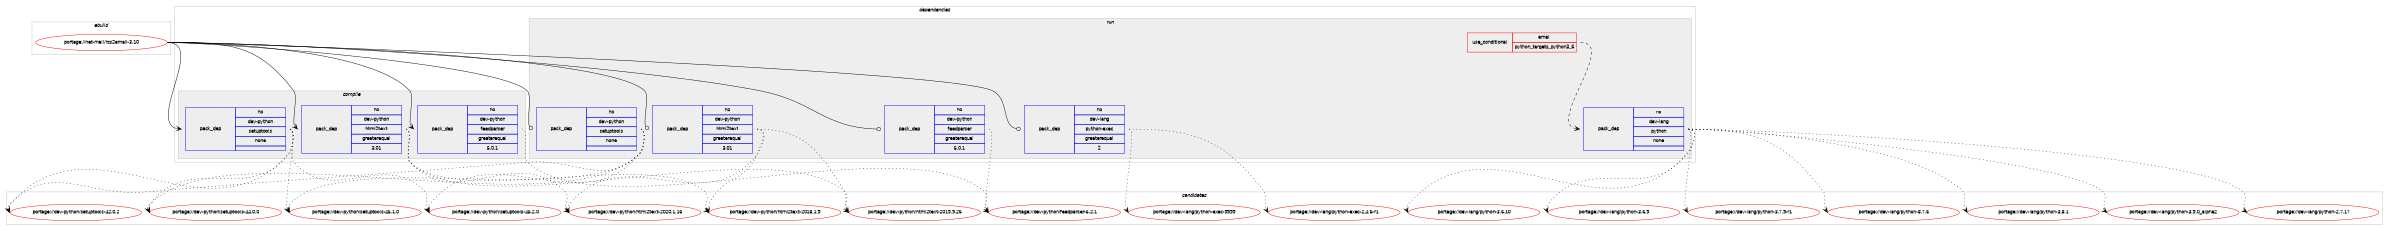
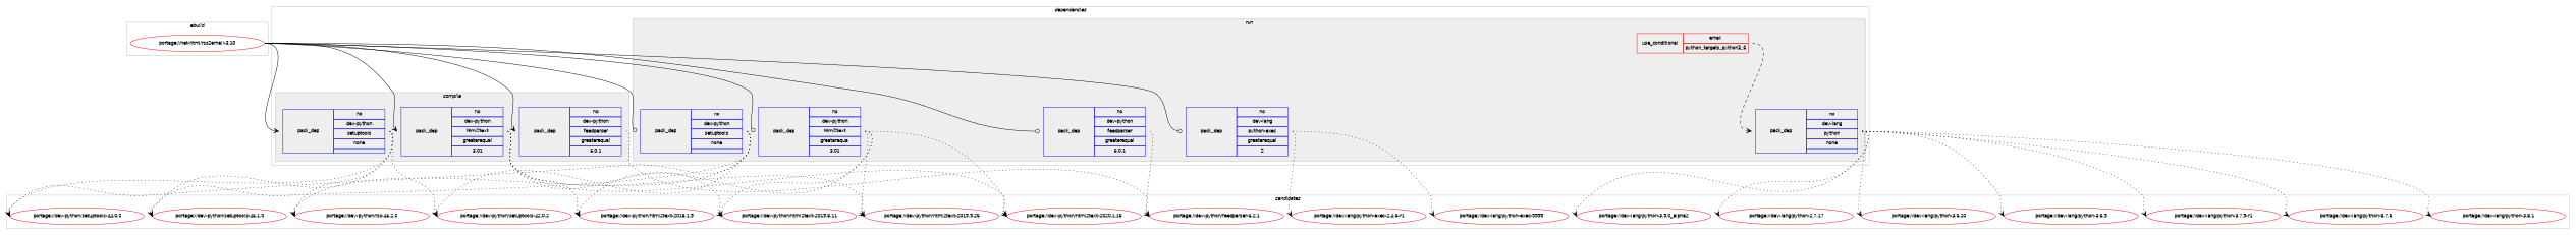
  digraph {
    compound=true
    concentrate=true
    fontname=Helvetica
    fontsize=10
    newrank=true
    rankdir=TB
    ranksep=1.5
    node [color=red fontname=Helvetica fontsize=10]
    edge [arrowhead=vee headport=w style=dotted tailport=e weight=100]
-   n1 [label="portage://net-mail/rss2email-3.10" width=4]
+   n1 [label="portage://net-html/rss2email-3.10" width=4]
    n2 [color=blue label=<<TABLE BORDER="0" CELLBORDER="1" CELLSPACING="0" CELLPADDING="4" WIDTH="220"><TR><TD ROWSPAN="6" CELLPADDING="30">pack_dep</TD></TR><TR><TD WIDTH="110">no</TD></TR><TR><TD>dev-python</TD></TR><TR><TD>feedparser</TD></TR><TR><TD>greaterequal</TD></TR><TR><TD>5.0.1</TD></TR></TABLE>> shape=none]
    n3 [color=blue label=<<TABLE BORDER="0" CELLBORDER="1" CELLSPACING="0" CELLPADDING="4" WIDTH="220"><TR><TD ROWSPAN="6" CELLPADDING="30">pack_dep</TD></TR><TR><TD WIDTH="110">no</TD></TR><TR><TD>dev-python</TD></TR><TR><TD>html2text</TD></TR><TR><TD>greaterequal</TD></TR><TR><TD>3.01</TD></TR></TABLE>> shape=none]
    n4 [color=blue label=<<TABLE BORDER="0" CELLBORDER="1" CELLSPACING="0" CELLPADDING="4" WIDTH="220"><TR><TD ROWSPAN="6" CELLPADDING="30">pack_dep</TD></TR><TR><TD WIDTH="110">no</TD></TR><TR><TD>dev-python</TD></TR><TR><TD>setuptools</TD></TR><TR><TD>none</TD></TR><TR><TD></TD></TR></TABLE>> shape=none]
    n5 [color=blue label=<<TABLE BORDER="0" CELLBORDER="1" CELLSPACING="0" CELLPADDING="4" WIDTH="220"><TR><TD ROWSPAN="6" CELLPADDING="30">pack_dep</TD></TR><TR><TD WIDTH="110">no</TD></TR><TR><TD>dev-lang</TD></TR><TR><TD>python</TD></TR><TR><TD>none</TD></TR><TR><TD></TD></TR></TABLE>> shape=none]
    n6 [label=<<TABLE BORDER="0" CELLBORDER="1" CELLSPACING="0" CELLPADDING="4"><TR><TD ROWSPAN="3" CELLPADDING="10">use_conditional</TD></TR><TR><TD>email</TD></TR><TR><TD>python_targets_python3_6</TD></TR></TABLE>> shape=none]
    n7 [color=blue label=<<TABLE BORDER="0" CELLBORDER="1" CELLSPACING="0" CELLPADDING="4" WIDTH="220"><TR><TD ROWSPAN="6" CELLPADDING="30">pack_dep</TD></TR><TR><TD WIDTH="110">no</TD></TR><TR><TD>dev-lang</TD></TR><TR><TD>python-exec</TD></TR><TR><TD>greaterequal</TD></TR><TR><TD>2</TD></TR></TABLE>> shape=none]
    n8 [color=blue label=<<TABLE BORDER="0" CELLBORDER="1" CELLSPACING="0" CELLPADDING="4" WIDTH="220"><TR><TD ROWSPAN="6" CELLPADDING="30">pack_dep</TD></TR><TR><TD WIDTH="110">no</TD></TR><TR><TD>dev-python</TD></TR><TR><TD>feedparser</TD></TR><TR><TD>greaterequal</TD></TR><TR><TD>5.0.1</TD></TR></TABLE>> shape=none]
    n9 [color=blue label=<<TABLE BORDER="0" CELLBORDER="1" CELLSPACING="0" CELLPADDING="4" WIDTH="220"><TR><TD ROWSPAN="6" CELLPADDING="30">pack_dep</TD></TR><TR><TD WIDTH="110">no</TD></TR><TR><TD>dev-python</TD></TR><TR><TD>html2text</TD></TR><TR><TD>greaterequal</TD></TR><TR><TD>3.01</TD></TR></TABLE>> shape=none]
    n10 [color=blue label=<<TABLE BORDER="0" CELLBORDER="1" CELLSPACING="0" CELLPADDING="4" WIDTH="220"><TR><TD ROWSPAN="6" CELLPADDING="30">pack_dep</TD></TR><TR><TD WIDTH="110">no</TD></TR><TR><TD>dev-python</TD></TR><TR><TD>setuptools</TD></TR><TR><TD>none</TD></TR><TR><TD></TD></TR></TABLE>> shape=none]
    n11 [label="portage://dev-python/feedparser-5.2.1" width=4]
    n12 [label="portage://dev-python/html2text-2020.1.16" width=4]
    n13 [label="portage://dev-python/html2text-2019.9.26" width=4]
+   n14 [label="portage://dev-python/html2text-2019.8.11" width=4]
    n15 [label="portage://dev-python/html2text-2018.1.9" width=4]
-   n16 [label="portage://dev-python/setuptools-45.2.0" width=4]
+   n16 [label="portage://dev-python/rss-45.2.0" width=4]
    n17 [label="portage://dev-python/setuptools-45.1.0" width=4]
    n18 [label="portage://dev-python/setuptools-44.0.0" width=4]
    n19 [label="portage://dev-python/setuptools-42.0.2" width=4]
    n20 [label="portage://dev-lang/python-3.9.0_alpha2" width=4]
    n21 [label="portage://dev-lang/python-3.8.1" width=4]
    n22 [label="portage://dev-lang/python-8.7.6" width=4]
    n23 [label="portage://dev-lang/python-3.7.9-r1" width=4]
    n24 [label="portage://dev-lang/python-3.6.9" width=4]
    n25 [label="portage://dev-lang/python-3.6.10" width=4]
    n26 [label="portage://dev-lang/python-2.7.17" width=4]
    n27 [label="portage://dev-lang/python-exec-9999" width=4]
    n28 [label="portage://dev-lang/python-exec-2.4.6-r1" width=4]
    subgraph cluster_1 {
      color=gray
      label=<<i>ebuild</i>>
      rank=same
      n1
    }
    subgraph cluster_2 {
      color=gray
      label=<<i>dependencies</i>>
      subgraph cluster_3 {
        color=gray
        fillcolor="#eeeeee"
        label=<<i>compile</i>>
        style=filled
        subgraph sub_4 {
          color=gray
          fillcolor="#eeeeee"
          label=<<i>compile</i>>
          style=filled
          n2
        }
        subgraph sub_5 {
          color=gray
          fillcolor="#eeeeee"
          label=<<i>compile</i>>
          style=filled
          n3
        }
        subgraph sub_6 {
          color=gray
          fillcolor="#eeeeee"
          label=<<i>compile</i>>
          style=filled
          n4
        }
      }
      subgraph cluster_7 {
        color=gray
        fillcolor="#eeeeee"
        label=<<i>compile and run</i>>
        style=filled
      }
      subgraph cluster_8 {
        color=gray
        fillcolor="#eeeeee"
        label=<<i>run</i>>
        style=filled
        subgraph sub_9 {
          color=gray
          fillcolor="#eeeeee"
          label=<<i>run</i>>
          style=filled
          n6
          subgraph sub_10 {
            color=gray
            fillcolor="#eeeeee"
            label=<<i>run</i>>
            style=filled
            n5
          }
        }
        subgraph sub_11 {
          color=gray
          fillcolor="#eeeeee"
          label=<<i>run</i>>
          style=filled
          n7
        }
        subgraph sub_12 {
          color=gray
          fillcolor="#eeeeee"
          label=<<i>run</i>>
          style=filled
          n8
        }
        subgraph sub_13 {
          color=gray
          fillcolor="#eeeeee"
          label=<<i>run</i>>
          style=filled
          n9
        }
        subgraph sub_14 {
          color=gray
          fillcolor="#eeeeee"
          label=<<i>run</i>>
          style=filled
          n10
        }
      }
    }
    subgraph cluster_15 {
      color=gray
      label=<<i>candidates</i>>
      rank=same
      subgraph sub_16 {
        color=black
        label=<<i>candidates</i>>
        nodesep=1
        rank=same
        n11
      }
      subgraph sub_17 {
        color=black
        label=<<i>candidates</i>>
        nodesep=1
        rank=same
        n12
        n13
+       n14
        n15
      }
      subgraph sub_18 {
        color=black
        label=<<i>candidates</i>>
        nodesep=1
        rank=same
        n16
        n17
        n18
        n19
      }
      subgraph sub_19 {
        color=black
        label=<<i>candidates</i>>
        nodesep=1
        rank=same
        n20
        n21
        n22
        n23
        n24
        n25
        n26
      }
      subgraph sub_20 {
        color=black
        label=<<i>candidates</i>>
        nodesep=1
        rank=same
        n27
        n28
      }
      subgraph sub_21 {
        color=black
        label=<<i>candidates</i>>
        nodesep=1
        rank=same
        n11
      }
      subgraph sub_22 {
        color=black
        label=<<i>candidates</i>>
        nodesep=1
        rank=same
        n12
        n13
+       n14
        n15
      }
      subgraph sub_23 {
        color=black
        label=<<i>candidates</i>>
        nodesep=1
        rank=same
        n16
        n17
        n18
        n19
      }
    }
    n1 -> n2 [style=solid weight=20]
    n1 -> n3 [style=solid weight=20]
    n1 -> n4 [style=solid weight=20]
    n1 -> n7 [arrowhead=odot style=solid weight=20]
    n1 -> n8 [arrowhead=odot style=solid weight=20]
    n1 -> n9 [arrowhead=odot style=solid weight=20]
    n1 -> n10 [arrowhead=odot style=solid weight=20]
    n2 -> n11
    n3 -> n12
    n3 -> n13
+   n3 -> n14
    n3 -> n15
    n4 -> n16
    n4 -> n17
    n4 -> n18
    n4 -> n19
    n5 -> n20
    n5 -> n21
    n5 -> n22
    n5 -> n23
    n5 -> n24
    n5 -> n25
    n5 -> n26
    n6 -> n5 [style=dashed weight=20]
    n7 -> n27
    n7 -> n28
    n8 -> n11
    n9 -> n12
    n9 -> n13
+   n9 -> n14
    n9 -> n15
    n10 -> n16
    n10 -> n17
    n10 -> n18
    n10 -> n19
  }
